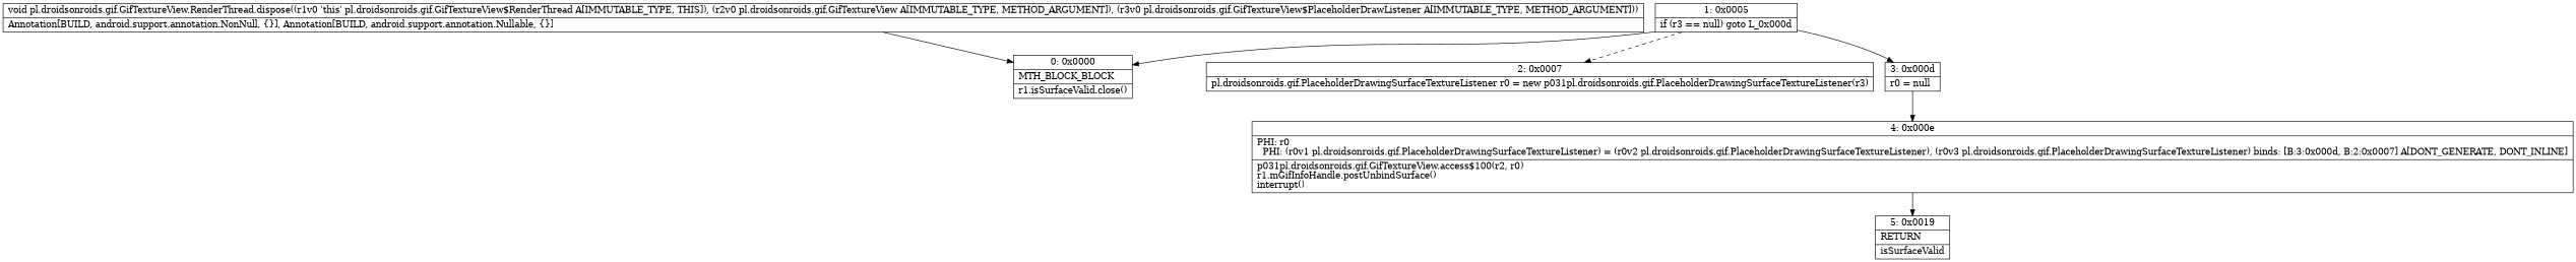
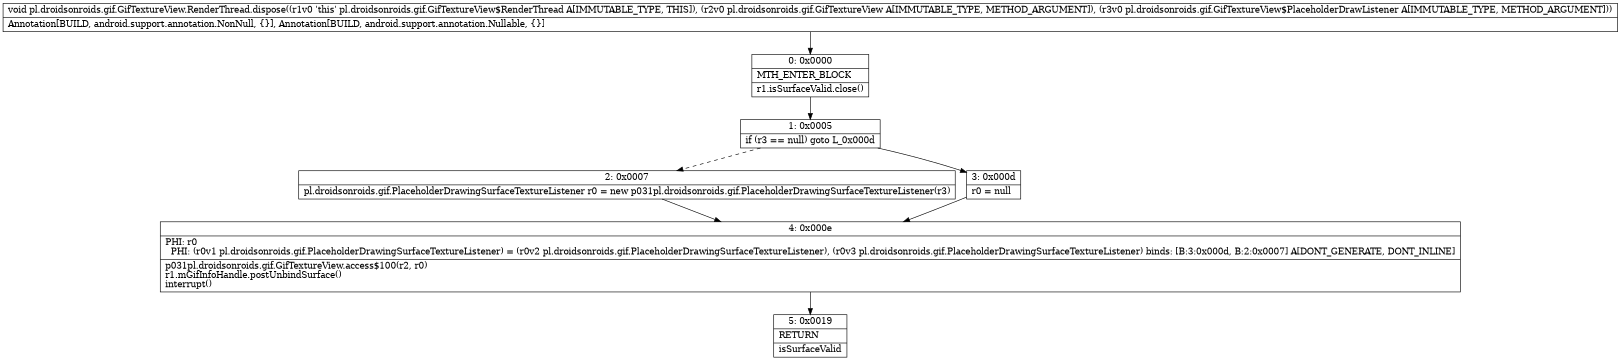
  digraph {
    node [shape=record]
-   n1 [label="{0\:\ 0x0000|MTH_BLOCK_BLOCK\l|r1.isSurfaceValid.close()\l}"]
+   n1 [label="{0\:\ 0x0000|MTH_ENTER_BLOCK\l|r1.isSurfaceValid.close()\l}"]
    n2 [label="{1\:\ 0x0005|if (r3 == null) goto L_0x000d\l}"]
    n3 [label="{2\:\ 0x0007|pl.droidsonroids.gif.PlaceholderDrawingSurfaceTextureListener r0 = new p031pl.droidsonroids.gif.PlaceholderDrawingSurfaceTextureListener(r3)\l}"]
    n4 [label="{3\:\ 0x000d|r0 = null\l}"]
    n5 [label="{4\:\ 0x000e|PHI: r0 \l  PHI: (r0v1 pl.droidsonroids.gif.PlaceholderDrawingSurfaceTextureListener) = (r0v2 pl.droidsonroids.gif.PlaceholderDrawingSurfaceTextureListener), (r0v3 pl.droidsonroids.gif.PlaceholderDrawingSurfaceTextureListener) binds: [B:3:0x000d, B:2:0x0007] A[DONT_GENERATE, DONT_INLINE]\l|p031pl.droidsonroids.gif.GifTextureView.access$100(r2, r0)\lr1.mGifInfoHandle.postUnbindSurface()\linterrupt()\l}"]
    n6 [label="{5\:\ 0x0019|RETURN\l|isSurfaceValid\l}"]
    n7 [label="{void pl.droidsonroids.gif.GifTextureView.RenderThread.dispose((r1v0 'this' pl.droidsonroids.gif.GifTextureView$RenderThread A[IMMUTABLE_TYPE, THIS]), (r2v0 pl.droidsonroids.gif.GifTextureView A[IMMUTABLE_TYPE, METHOD_ARGUMENT]), (r3v0 pl.droidsonroids.gif.GifTextureView$PlaceholderDrawListener A[IMMUTABLE_TYPE, METHOD_ARGUMENT]))  | Annotation[BUILD, android.support.annotation.NonNull, \{\}], Annotation[BUILD, android.support.annotation.Nullable, \{\}]\l}"]
-   n2 -> n1
+   n1 -> n2
    n2 -> n3 [style=dashed]
    n2 -> n4
+   n3 -> n5
    n4 -> n5
    n5 -> n6
    n7 -> n1
  }
